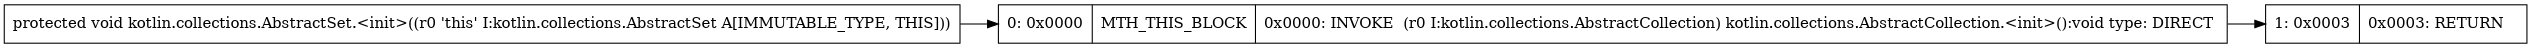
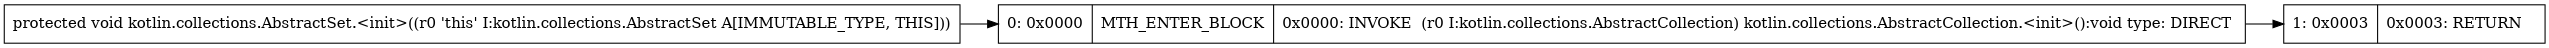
  digraph {
    rankdir=LR
    node [shape=record]
-   n1 [label="{0\:\ 0x0000|MTH_THIS_BLOCK\l|0x0000: INVOKE  (r0 I:kotlin.collections.AbstractCollection) kotlin.collections.AbstractCollection.\<init\>():void type: DIRECT \l}"]
+   n1 [label="{0\:\ 0x0000|MTH_ENTER_BLOCK\l|0x0000: INVOKE  (r0 I:kotlin.collections.AbstractCollection) kotlin.collections.AbstractCollection.\<init\>():void type: DIRECT \l}"]
    n2 [label="{1\:\ 0x0003|0x0003: RETURN   \l}"]
    n3 [label="{protected void kotlin.collections.AbstractSet.\<init\>((r0 'this' I:kotlin.collections.AbstractSet A[IMMUTABLE_TYPE, THIS])) }"]
    n1 -> n2
    n3 -> n1
  }
